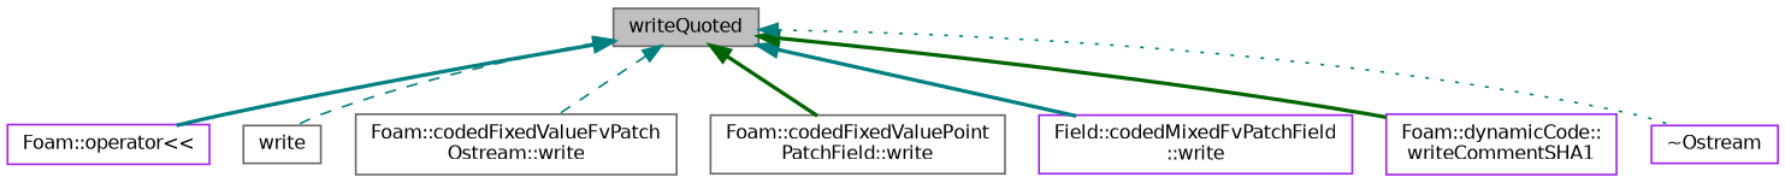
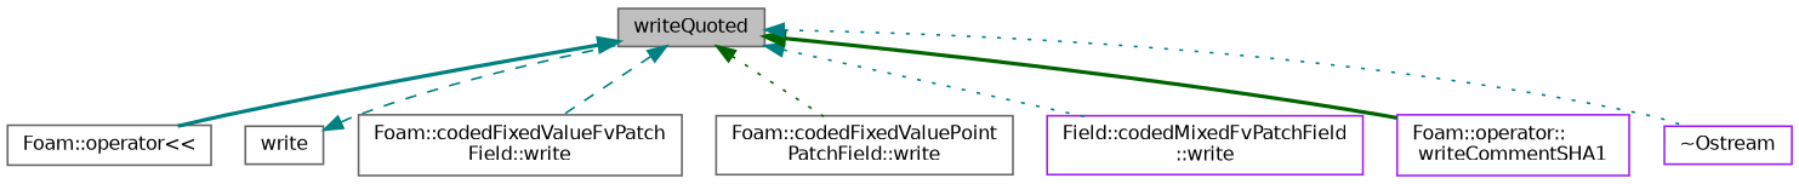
  digraph {
    rankdir=TB
    node [color=gray40 fontname=Helvetica fontsize=10 shape=record]
    edge [color=teal dir=back fontname=Helvetica fontsize=10 labelfontname=Helvetica labelfontsize=10 style=bold]
    n1 [fillcolor=grey75 fontcolor=black height=0.2 label=writeQuoted style=filled width=0.4]
-   n2 [color=purple height=0.2 label="Foam::operator\<\<" width=0.4]
+   n2 [height=0.2 label="Foam::operator\<\<" width=0.4]
    n3 [height=0.2 label=write width=0.4]
-   n4 [height=0.2 label="Foam::codedFixedValueFvPatch\lOstream::write" width=0.4]
+   n4 [height=0.2 label="Foam::codedFixedValueFvPatch\lField::write" width=0.4]
    n5 [height=0.2 label="Foam::codedFixedValuePoint\lPatchField::write" width=0.4]
    n6 [color=purple height=0.2 label="Field::codedMixedFvPatchField\l::write" width=0.4]
-   n7 [color=purple height=0.2 label="Foam::dynamicCode::\lwriteCommentSHA1" width=0.4]
+   n7 [color=purple height=0.2 label="Foam::operator::\lwriteCommentSHA1" width=0.4]
    n8 [color=purple height=0.2 label="~Ostream" width=0.4]
    n1 -> n2
-   n1 -> n3 [style=dashed]
+   n3 -> n1 [style=dashed]
    n1 -> n4 [style=dashed]
-   n1 -> n5 [color=darkgreen]
-   n1 -> n6
+   n1 -> n5 [color=darkgreen style=dotted]
+   n1 -> n6 [style=dotted]
    n1 -> n7 [color=darkgreen]
    n1 -> n8 [style=dotted]
  }
